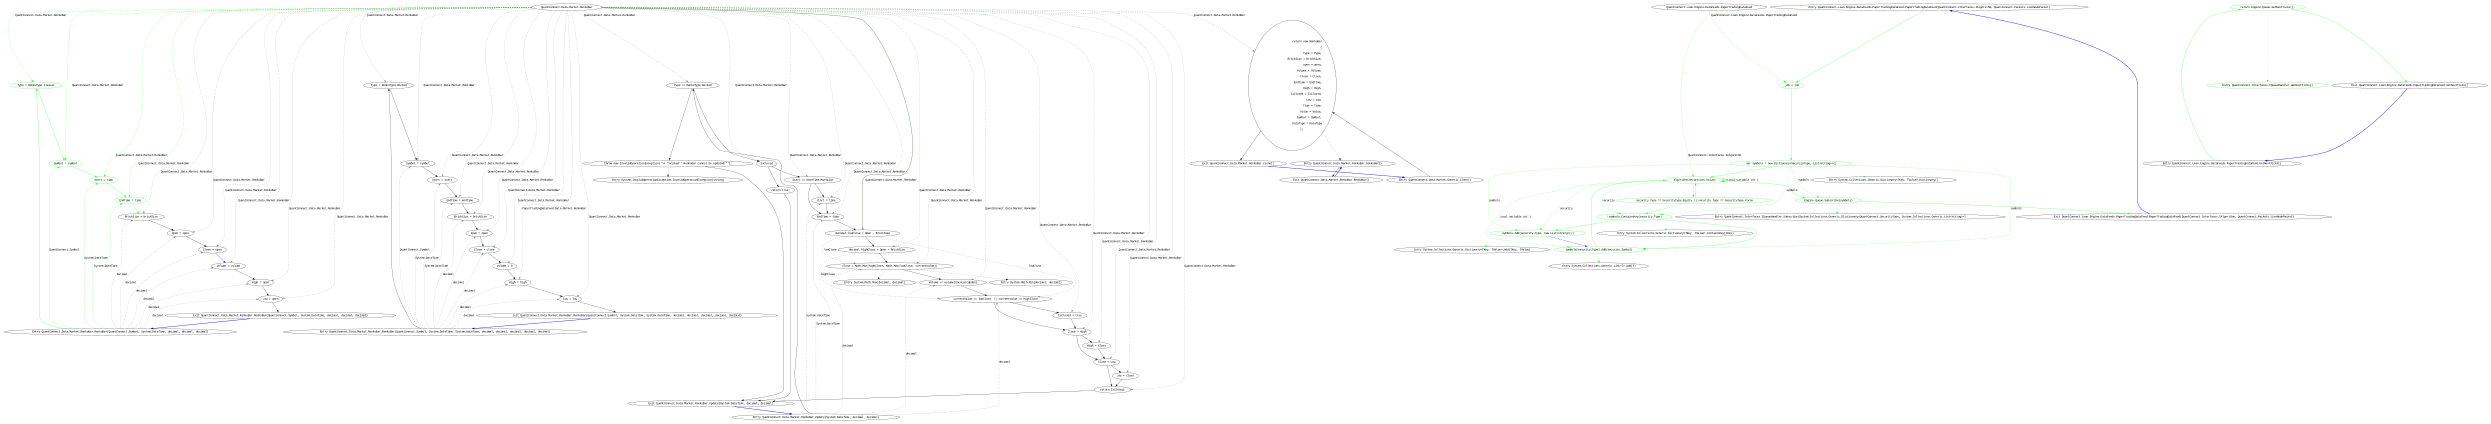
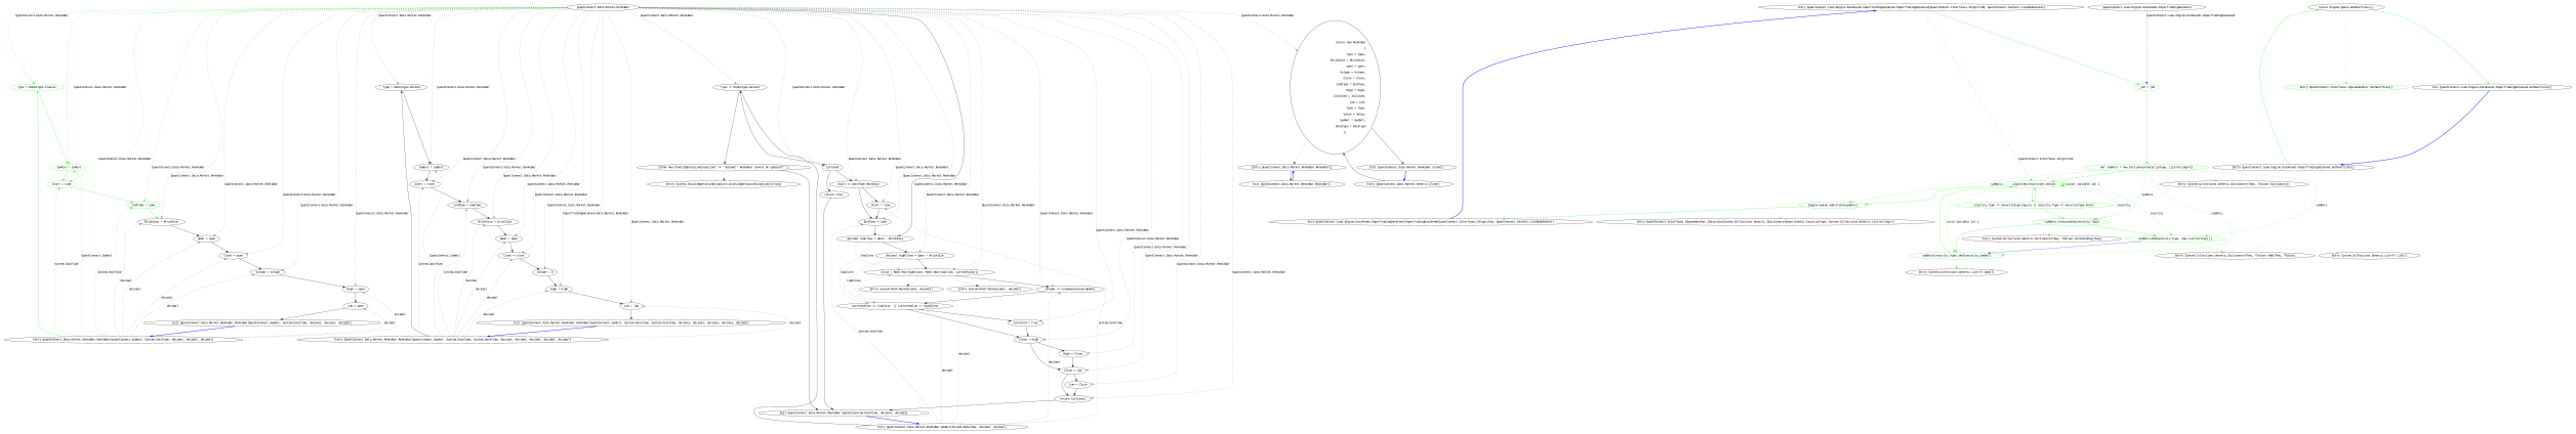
  digraph {
    fontname="Liberation Mono"
    node [cluster="QuantConnect.Data.Market.RenkoBar.Update(System.DateTime, decimal, decimal)" fontname="Liberation Mono" span="0-0"]
    edge [color=darkseagreen4 fontname="Liberation Mono" style=dashed]
    n1 [cluster="QuantConnect.Data.Market.RenkoBar.RenkoBar(QuantConnect.Symbol, System.DateTime, decimal, decimal, decimal)" color=green community=0 label="Type = RenkoType.Classic" span="137-137"]
    n2 [cluster="QuantConnect.Data.Market.RenkoBar.RenkoBar(QuantConnect.Symbol, System.DateTime, decimal, decimal, decimal)" color=green community=0 label="Symbol = symbol" span="139-139"]
    n3 [cluster="QuantConnect.Data.Market.RenkoBar.RenkoBar(QuantConnect.Symbol, System.DateTime, decimal, decimal, decimal)" color=green community=0 label="Start = time" span="140-140"]
    n4 [label="QuantConnect.Data.Market.RenkoBar" cluster="" span=""]
    n5 [cluster="QuantConnect.Data.Market.RenkoBar.RenkoBar(QuantConnect.Symbol, System.DateTime, decimal, decimal, decimal)" color=green community=0 label="EndTime = time" span="141-141"]
    n6 [cluster="QuantConnect.Data.Market.RenkoBar.RenkoBar(QuantConnect.Symbol, System.DateTime, decimal, decimal, decimal)" label="BrickSize = brickSize" span="142-142"]
    n7 [cluster="QuantConnect.Data.Market.RenkoBar.RenkoBar(QuantConnect.Symbol, System.DateTime, decimal, decimal, decimal)" label="Open = open" span="143-143"]
    n8 [cluster="QuantConnect.Data.Market.RenkoBar.RenkoBar(QuantConnect.Symbol, System.DateTime, decimal, decimal, decimal)" label="Close = open" span="144-144"]
    n9 [cluster="QuantConnect.Data.Market.RenkoBar.RenkoBar(QuantConnect.Symbol, System.DateTime, decimal, decimal, decimal)" label="Volume = volume" span="145-145"]
    n10 [cluster="QuantConnect.Data.Market.RenkoBar.RenkoBar(QuantConnect.Symbol, System.DateTime, decimal, decimal, decimal)" label="High = open" span="146-146"]
    n11 [cluster="QuantConnect.Data.Market.RenkoBar.RenkoBar(QuantConnect.Symbol, System.DateTime, decimal, decimal, decimal)" label="Low = open" span="147-147"]
    n12 [cluster="QuantConnect.Data.Market.RenkoBar.RenkoBar(QuantConnect.Symbol, System.DateTime, System.DateTime, decimal, decimal, decimal, decimal, decimal)" label="Type = RenkoType.Wicked" span="164-164"]
    n13 [cluster="QuantConnect.Data.Market.RenkoBar.RenkoBar(QuantConnect.Symbol, System.DateTime, System.DateTime, decimal, decimal, decimal, decimal, decimal)" label="Symbol = symbol" span="166-166"]
    n14 [cluster="QuantConnect.Data.Market.RenkoBar.RenkoBar(QuantConnect.Symbol, System.DateTime, System.DateTime, decimal, decimal, decimal, decimal, decimal)" label="Start = start" span="167-167"]
    n15 [cluster="QuantConnect.Data.Market.RenkoBar.RenkoBar(QuantConnect.Symbol, System.DateTime, System.DateTime, decimal, decimal, decimal, decimal, decimal)" label="EndTime = endTime" span="168-168"]
    n16 [cluster="QuantConnect.Data.Market.RenkoBar.RenkoBar(QuantConnect.Symbol, System.DateTime, System.DateTime, decimal, decimal, decimal, decimal, decimal)" label="BrickSize = brickSize" span="169-169"]
    n17 [cluster="QuantConnect.Data.Market.RenkoBar.RenkoBar(QuantConnect.Symbol, System.DateTime, System.DateTime, decimal, decimal, decimal, decimal, decimal)" label="Open = open" span="170-170"]
    n18 [cluster="QuantConnect.Data.Market.RenkoBar.RenkoBar(QuantConnect.Symbol, System.DateTime, System.DateTime, decimal, decimal, decimal, decimal, decimal)" label="Close = close" span="171-171"]
    n19 [cluster="QuantConnect.Data.Market.RenkoBar.RenkoBar(QuantConnect.Symbol, System.DateTime, System.DateTime, decimal, decimal, decimal, decimal, decimal)" label="Volume = 0" span="172-172"]
    n20 [cluster="QuantConnect.Data.Market.RenkoBar.RenkoBar(QuantConnect.Symbol, System.DateTime, System.DateTime, decimal, decimal, decimal, decimal, decimal)" label="High = high" span="173-173"]
    n21 [cluster="QuantConnect.Data.Market.RenkoBar.RenkoBar(QuantConnect.Symbol, System.DateTime, System.DateTime, decimal, decimal, decimal, decimal, decimal)" label="Low = low" span="174-174"]
    n22 [label="Type == RenkoType.Wicked" span="186-186"]
    n23 [label=IsClosed span="190-190"]
    n24 [label="Start == DateTime.MinValue" span="191-191"]
    n25 [label="Start = time" span="191-191"]
    n26 [label="EndTime = time" span="192-192"]
    n27 [label="decimal lowClose = Open - BrickSize" span="195-195"]
    n28 [label="decimal highClose = Open + BrickSize" span="196-196"]
    n29 [label="Close = Math.Min(highClose, Math.Max(lowClose, currentValue))" span="198-198"]
    n30 [label="Volume += volumeSinceLastUpdate" span="199-199"]
    n31 [label="IsClosed = true" span="204-204"]
    n32 [label="Close > High" span="207-207"]
    n33 [label="High = Close" span="207-207"]
    n34 [label="Close < Low" span="208-208"]
    n35 [label="Low = Close" span="208-208"]
    n36 [label="return IsClosed;" span="210-210"]
    n37 [cluster="QuantConnect.Data.Market.RenkoBar.Clone()" label="return new RenkoBar\r\n            {\r\n                Type = Type,\r\n                BrickSize = BrickSize,\r\n                Open = Open,\r\n                Volume = Volume,\r\n                Close = Close,\r\n                EndTime = EndTime,\r\n                High = High,\r\n                IsClosed = IsClosed,\r\n                Low = Low,\r\n                Time = Time,\r\n                Value = Value,\r\n                Symbol = Symbol,\r\n                DataType = DataType\r\n            };" span="249-264"]
    n38 [cluster="QuantConnect.Data.Market.RenkoBar.RenkoBar(QuantConnect.Symbol, System.DateTime, decimal, decimal, decimal)" label="Exit QuantConnect.Data.Market.RenkoBar.RenkoBar(QuantConnect.Symbol, System.DateTime, decimal, decimal, decimal)" span="134-134"]
    n39 [cluster="QuantConnect.Data.Market.RenkoBar.RenkoBar(QuantConnect.Symbol, System.DateTime, System.DateTime, decimal, decimal, decimal, decimal, decimal)" label="Exit QuantConnect.Data.Market.RenkoBar.RenkoBar(QuantConnect.Symbol, System.DateTime, System.DateTime, decimal, decimal, decimal, decimal, decimal)" span="161-161"]
    n40 [label="throw new InvalidOperationException(''A \''Wicked\'' RenkoBar cannot be updated!'');" span="187-187"]
    n41 [label="return true;" span="190-190"]
    n42 [label="currentValue <= lowClose  || currentValue >= highClose" span="202-202"]
    n43 [cluster="System.Math.Max(decimal, decimal)" label="Entry System.Math.Max(decimal, decimal)"]
    n44 [cluster="System.Math.Min(decimal, decimal)" label="Entry System.Math.Min(decimal, decimal)"]
    n45 [label="Exit QuantConnect.Data.Market.RenkoBar.Update(System.DateTime, decimal, decimal)" span="184-184"]
    n46 [cluster="QuantConnect.Data.Market.RenkoBar.Clone()" label="Exit QuantConnect.Data.Market.RenkoBar.Clone()" span="247-247"]
    n47 [cluster="QuantConnect.Data.Market.RenkoBar.RenkoBar()" label="Entry QuantConnect.Data.Market.RenkoBar.RenkoBar()" span="122-122"]
    n48 [cluster="QuantConnect.Data.Market.RenkoBar.RenkoBar(QuantConnect.Symbol, System.DateTime, decimal, decimal, decimal)" label="Entry QuantConnect.Data.Market.RenkoBar.RenkoBar(QuantConnect.Symbol, System.DateTime, decimal, decimal, decimal)" span="134-134"]
    n49 [cluster="QuantConnect.Data.Market.RenkoBar.RenkoBar(QuantConnect.Symbol, System.DateTime, System.DateTime, decimal, decimal, decimal, decimal, decimal)" label="Entry QuantConnect.Data.Market.RenkoBar.RenkoBar(QuantConnect.Symbol, System.DateTime, System.DateTime, decimal, decimal, decimal, decimal, decimal)" span="161-161"]
    n50 [cluster="System.InvalidOperationException.InvalidOperationException(string)" label="Entry System.InvalidOperationException.InvalidOperationException(string)"]
    n51 [label="Entry QuantConnect.Data.Market.RenkoBar.Update(System.DateTime, decimal, decimal)" span="184-184"]
    n52 [cluster="QuantConnect.Data.Market.RenkoBar.Clone()" label="Entry QuantConnect.Data.Market.Generic.Clone()" span="247-247"]
    n53 [cluster="QuantConnect.Data.Market.RenkoBar.RenkoBar()" label="Exit QuantConnect.Data.Market.RenkoBar.RenkoBar()" span="122-122"]
    n54 [cluster="QuantConnect.Lean.Engine.DataFeeds.PaperTradingDataFeed.PaperTradingDataFeed(QuantConnect.Interfaces.IAlgorithm, QuantConnect.Packets.LiveNodePacket)" file="FractalAdaptiveMovingAverageTests.cs" label="Entry QuantConnect.Lean.Engine.DataFeeds.PaperTradingDataFeed.PaperTradingDataFeed(QuantConnect.Interfaces.IAlgorithm, QuantConnect.Packets.LiveNodePacket)" span="22-22"]
    n55 [cluster="QuantConnect.Lean.Engine.DataFeeds.PaperTradingDataFeed.PaperTradingDataFeed(QuantConnect.Interfaces.IAlgorithm, QuantConnect.Packets.LiveNodePacket)" color=green community=0 file="FractalAdaptiveMovingAverageTests.cs" label="_job = job" span="25-25"]
    n56 [cluster="QuantConnect.Lean.Engine.DataFeeds.PaperTradingDataFeed.PaperTradingDataFeed(QuantConnect.Interfaces.IAlgorithm, QuantConnect.Packets.LiveNodePacket)" color=green community=0 file="FractalAdaptiveMovingAverageTests.cs" label="algorithm.Securities.Values" span="31-31"]
    n57 [cluster="QuantConnect.Lean.Engine.DataFeeds.PaperTradingDataFeed.PaperTradingDataFeed(QuantConnect.Interfaces.IAlgorithm, QuantConnect.Packets.LiveNodePacket)" color=green community=0 file="FractalAdaptiveMovingAverageTests.cs" label="var symbols = new Dictionary<SecurityType, List<string>>()" span="28-28"]
    n58 [cluster="QuantConnect.Lean.Engine.DataFeeds.PaperTradingDataFeed.PaperTradingDataFeed(QuantConnect.Interfaces.IAlgorithm, QuantConnect.Packets.LiveNodePacket)" color=green community=0 file="FractalAdaptiveMovingAverageTests.cs" label="symbols[security.Type].Add(security.Symbol)" span="36-36"]
    n59 [cluster="QuantConnect.Lean.Engine.DataFeeds.PaperTradingDataFeed.PaperTradingDataFeed(QuantConnect.Interfaces.IAlgorithm, QuantConnect.Packets.LiveNodePacket)" color=green community=0 file="FractalAdaptiveMovingAverageTests.cs" label="Engine.Queue.Subscribe(symbols)" span="41-41"]
    n60 [cluster="QuantConnect.Lean.Engine.DataFeeds.PaperTradingDataFeed.PaperTradingDataFeed(QuantConnect.Interfaces.IAlgorithm, QuantConnect.Packets.LiveNodePacket)" color=green community=0 file="FractalAdaptiveMovingAverageTests.cs" label="!symbols.ContainsKey(security.Type)" span="35-35"]
    n61 [cluster="QuantConnect.Lean.Engine.DataFeeds.PaperTradingDataFeed.PaperTradingDataFeed(QuantConnect.Interfaces.IAlgorithm, QuantConnect.Packets.LiveNodePacket)" color=green community=0 file="FractalAdaptiveMovingAverageTests.cs" label="symbols.Add(security.Type, new List<string>())" span="35-35"]
    n62 [cluster="QuantConnect.Lean.Engine.DataFeeds.PaperTradingDataFeed.PaperTradingDataFeed(QuantConnect.Interfaces.IAlgorithm, QuantConnect.Packets.LiveNodePacket)" color=green community=0 file="FractalAdaptiveMovingAverageTests.cs" label="security.Type == SecurityType.Equity || security.Type == SecurityType.Forex" span="33-33"]
    n63 [cluster="System.Collections.Generic.Dictionary<TKey, TValue>.Dictionary()" file="FractalAdaptiveMovingAverageTests.cs" label="Entry System.Collections.Generic.Dictionary<TKey, TValue>.Dictionary()"]
    n64 [cluster="System.Collections.Generic.List<T>.Add(T)" file="FractalAdaptiveMovingAverageTests.cs" label="Entry System.Collections.Generic.List<T>.Add(T)"]
    n65 [cluster="QuantConnect.Lean.Engine.DataFeeds.PaperTradingDataFeed.PaperTradingDataFeed(QuantConnect.Interfaces.IAlgorithm, QuantConnect.Packets.LiveNodePacket)" file="FractalAdaptiveMovingAverageTests.cs" label="Exit QuantConnect.Lean.Engine.DataFeeds.PaperTradingDataFeed.PaperTradingDataFeed(QuantConnect.Interfaces.IAlgorithm, QuantConnect.Packets.LiveNodePacket)" span="22-22"]
    n66 [cluster="QuantConnect.Interfaces.IQueueHandler.Subscribe(System.Collections.Generic.IDictionary<QuantConnect.SecurityType, System.Collections.Generic.List<string>>)" file="FractalAdaptiveMovingAverageTests.cs" label="Entry QuantConnect.Interfaces.IQueueHandler.Subscribe(System.Collections.Generic.IDictionary<QuantConnect.SecurityType, System.Collections.Generic.List<string>>)" span="69-69"]
    n67 [cluster="System.Collections.Generic.Dictionary<TKey, TValue>.ContainsKey(TKey)" file="FractalAdaptiveMovingAverageTests.cs" label="Entry System.Collections.Generic.Dictionary<TKey, TValue>.ContainsKey(TKey)"]
    n68 [cluster="System.Collections.Generic.Dictionary<TKey, TValue>.Add(TKey, TValue)" file="FractalAdaptiveMovingAverageTests.cs" label="Entry System.Collections.Generic.Dictionary<TKey, TValue>.Add(TKey, TValue)"]
+   n69 [cluster="System.Collections.Generic.List<T>.List()" file="FractalAdaptiveMovingAverageTests.cs" label="Entry System.Collections.Generic.List<T>.List()"]
    n70 [cluster="QuantConnect.Interfaces.IQueueHandler.GetNextTicks()" color=green file="FractalAdaptiveMovingAverageTests.cs" label="Entry QuantConnect.Interfaces.IQueueHandler.GetNextTicks()" span="53-53"]
    n71 [cluster="QuantConnect.Lean.Engine.DataFeeds.PaperTradingDataFeed.GetNextTicks()" file="FractalAdaptiveMovingAverageTests.cs" label="Entry QuantConnect.Lean.Engine.DataFeeds.PaperTradingDataFeed.GetNextTicks()" span="48-48"]
-   n72 [cluster="QuantConnect.Lean.Engine.DataFeeds.PaperTradingDataFeed.GetNextTicks()" color=green community=0 file="FractalAdaptiveMovingAverageTests.cs" label="return Engine.Queue.GetNextTicks();" span="50-50"]
+   n72 [cluster="QuantConnect.Lean.Engine.DataFeeds.PaperTradingDataFeed.GetNextTicks()" color=black community=0 file="FractalAdaptiveMovingAverageTests.cs" label="return Engine.Queue.GetNextTicks();" span="50-50"]
    n73 [cluster="QuantConnect.Lean.Engine.DataFeeds.PaperTradingDataFeed.GetNextTicks()" file="FractalAdaptiveMovingAverageTests.cs" label="Exit QuantConnect.Lean.Engine.DataFeeds.PaperTradingDataFeed.GetNextTicks()" span="48-48"]
    n74 [file="FractalAdaptiveMovingAverageTests.cs" label="QuantConnect.Lean.Engine.DataFeeds.PaperTradingDataFeed" cluster="" span=""]
    n1 -> n2 [color=green style=solid]
    n2 -> n3 [color=green style=solid]
    n3 -> n5 [color=green style=solid]
    n4 -> n1 [color=green label="QuantConnect.Data.Market.RenkoBar"]
    n4 -> n2 [color=green label="QuantConnect.Data.Market.RenkoBar"]
    n4 -> n3 [color=green label="QuantConnect.Data.Market.RenkoBar"]
    n4 -> n5 [color=green label="QuantConnect.Data.Market.RenkoBar"]
    n4 -> n6 [label="QuantConnect.Data.Market.RenkoBar"]
    n4 -> n7 [label="QuantConnect.Data.Market.RenkoBar"]
    n4 -> n8 [label="QuantConnect.Data.Market.RenkoBar"]
    n4 -> n9 [label="QuantConnect.Data.Market.RenkoBar"]
    n4 -> n10 [label="QuantConnect.Data.Market.RenkoBar"]
-   n4 -> n11 [label="QuantConnect.Data.Market.RenkoBar"]
    n4 -> n12 [label="QuantConnect.Data.Market.RenkoBar"]
    n4 -> n13 [label="QuantConnect.Data.Market.RenkoBar"]
    n4 -> n14 [label="QuantConnect.Data.Market.RenkoBar"]
    n4 -> n15 [label="QuantConnect.Data.Market.RenkoBar"]
    n4 -> n16 [label="QuantConnect.Data.Market.RenkoBar"]
    n4 -> n17 [label="QuantConnect.Data.Market.RenkoBar"]
    n4 -> n18 [label="QuantConnect.Data.Market.RenkoBar"]
    n4 -> n19 [label="QuantConnect.Data.Market.RenkoBar"]
    n4 -> n20 [label="PaperTradingDataFeed.Data.Market.RenkoBar"]
    n4 -> n21 [label="QuantConnect.Data.Market.RenkoBar"]
    n4 -> n22 [label="QuantConnect.Data.Market.RenkoBar"]
    n4 -> n23 [label="QuantConnect.Data.Market.RenkoBar"]
    n4 -> n24 [label="QuantConnect.Data.Market.RenkoBar"]
    n4 -> n25 [label="QuantConnect.Data.Market.RenkoBar"]
    n4 -> n26 [label="QuantConnect.Data.Market.RenkoBar"]
    n4 -> n27 [label="QuantConnect.Data.Market.RenkoBar" style=bold]
    n4 -> n28 [label="QuantConnect.Data.Market.RenkoBar"]
    n4 -> n29 [label="QuantConnect.Data.Market.RenkoBar"]
    n4 -> n30 [label="QuantConnect.Data.Market.RenkoBar"]
    n4 -> n31 [label="QuantConnect.Data.Market.RenkoBar"]
    n4 -> n32 [label="QuantConnect.Data.Market.RenkoBar"]
    n4 -> n33 [label="QuantConnect.Data.Market.RenkoBar"]
    n4 -> n34 [label="QuantConnect.Data.Market.RenkoBar"]
    n4 -> n35 [label="QuantConnect.Data.Market.RenkoBar"]
    n4 -> n36 [label="QuantConnect.Data.Market.RenkoBar"]
    n4 -> n37 [label="QuantConnect.Data.Market.RenkoBar"]
    n5 -> n6 [color=green style=solid]
    n6 -> n7 [style=solid color=""]
    n7 -> n8 [style=solid color=""]
-   n8 -> n9 [style=solid color=blue]
+   n8 -> n9 [style=solid color=""]
    n9 -> n10 [style=solid color=""]
    n10 -> n11 [style=solid color=""]
    n11 -> n38 [style=solid color=""]
    n12 -> n13 [style=solid color=""]
    n13 -> n14 [style=solid color=""]
    n14 -> n15 [style=solid color=""]
    n15 -> n16 [style=solid color=""]
    n16 -> n17 [style=solid color=""]
    n17 -> n18 [style=solid color=""]
    n18 -> n19 [style=solid color=""]
    n19 -> n20 [style=solid color=""]
    n20 -> n21 [style=solid color=""]
    n21 -> n39 [style=solid color=""]
    n22 -> n23 [style=solid color=""]
    n22 -> n40 [style=solid color=""]
    n23 -> n24 [style=solid color=""]
    n23 -> n41 [style=solid color=""]
    n24 -> n25 [style=solid color=""]
    n24 -> n26 [style=solid color=""]
    n25 -> n26 [style=solid color=""]
    n26 -> n27 [style=solid color=""]
    n27 -> n28 [style=solid color=""]
    n27 -> n29 [label=lowClose]
    n27 -> n42 [label=lowClose]
    n28 -> n29 [style=solid color=""]
    n28 -> n42 [label=highClose]
    n29 -> n30 [style=solid color=""]
    n29 -> n43 [style=dotted color=""]
    n29 -> n44 [style=dotted color=""]
    n30 -> n42 [style=solid color=""]
    n31 -> n32 [style=solid color=""]
    n32 -> n33 [style=solid color=""]
    n32 -> n34 [style=solid color=""]
    n33 -> n34 [style=solid color=""]
    n34 -> n35 [style=solid color=""]
    n34 -> n36 [style=solid color=""]
    n35 -> n36 [style=solid color=""]
    n36 -> n45 [style=solid color=""]
    n37 -> n46 [style=solid color=""]
    n37 -> n47 [style=dotted color=""]
    n38 -> n48 [color=blue style=bold]
    n39 -> n49 [color=blue style=bold]
    n40 -> n45 [style=solid color=""]
    n40 -> n50 [style=dotted color=""]
    n41 -> n45 [style=solid color=""]
    n42 -> n31 [style=solid color=""]
    n42 -> n32 [style=solid color=""]
    n45 -> n51 [color=blue style=bold]
    n46 -> n52 [color=blue style=bold]
    n47 -> n53 [style=solid color=""]
    n48 -> n1 [color=green style=solid]
    n48 -> n2 [color=green label="QuantConnect.Symbol"]
    n48 -> n3 [color=green label="System.DateTime"]
    n48 -> n5 [color=green label="System.DateTime"]
    n48 -> n6 [label=decimal]
    n48 -> n7 [label=decimal]
    n48 -> n8 [label=decimal]
    n48 -> n9 [label=decimal]
    n48 -> n10 [label=decimal]
    n48 -> n11 [label=decimal]
    n49 -> n12 [style=solid color=""]
    n49 -> n13 [label="QuantConnect.Symbol"]
    n49 -> n14 [label="System.DateTime"]
    n49 -> n15 [label="System.DateTime"]
    n49 -> n16 [label=decimal]
    n49 -> n17 [label=decimal]
    n49 -> n18 [label=decimal]
    n49 -> n20 [label=decimal]
    n49 -> n21 [label=decimal]
    n51 -> n22 [style=solid color=""]
    n51 -> n25 [label="System.DateTime"]
    n51 -> n26 [label="System.DateTime"]
    n51 -> n29 [label=decimal]
    n51 -> n30 [label=decimal]
    n51 -> n42 [label=decimal]
    n52 -> n37 [style=solid color=""]
    n53 -> n47 [color=blue style=bold]
    n54 -> n55 [color=green style=solid]
    n54 -> n56 [color=green label="QuantConnect.Interfaces.IAlgorithm"]
    n55 -> n57 [color=green style=solid]
    n56 -> n56 [color=green label="Local variable int i" style=bold]
    n56 -> n58 [color=green label="Local variable int i"]
    n56 -> n59 [color=green style=solid]
    n56 -> n60 [color=green label=security]
    n56 -> n61 [color=green label=security]
    n56 -> n62 [color=green style=solid]
    n57 -> n56 [color=green style=solid]
    n57 -> n58 [color=green label=symbols]
    n57 -> n59 [color=green label=symbols]
    n57 -> n60 [color=green label=symbols]
    n57 -> n61 [color=green label=symbols]
    n57 -> n63 [color=green style=dotted]
    n58 -> n56 [color=green style=solid]
    n58 -> n64 [color=green style=dotted]
    n59 -> n65 [color=green style=solid]
    n59 -> n66 [color=green style=dotted]
    n60 -> n58 [color=green style=solid]
    n60 -> n61 [color=green style=solid]
    n60 -> n67 [color=green style=dotted]
    n61 -> n58 [color=blue style=solid]
    n61 -> n68 [color=green style=dotted]
+   n61 -> n69 [color=green style=dotted]
    n62 -> n56 [color=green style=solid]
    n62 -> n60 [color=green style=solid]
    n65 -> n54 [color=blue style=bold]
    n71 -> n72 [color=green style=solid]
    n72 -> n70 [color=green style=dotted]
    n72 -> n73 [color=green style=solid]
    n73 -> n71 [color=blue style=bold]
-   n74 -> n55 [color=green label="QuantConnect.Lean.Engine.DataFeeds.PaperTradingDataFeed"]
+   n74 -> n55 [color=blue label="QuantConnect.Lean.Engine.DataFeeds.PaperTradingDataFeed"]
  }
